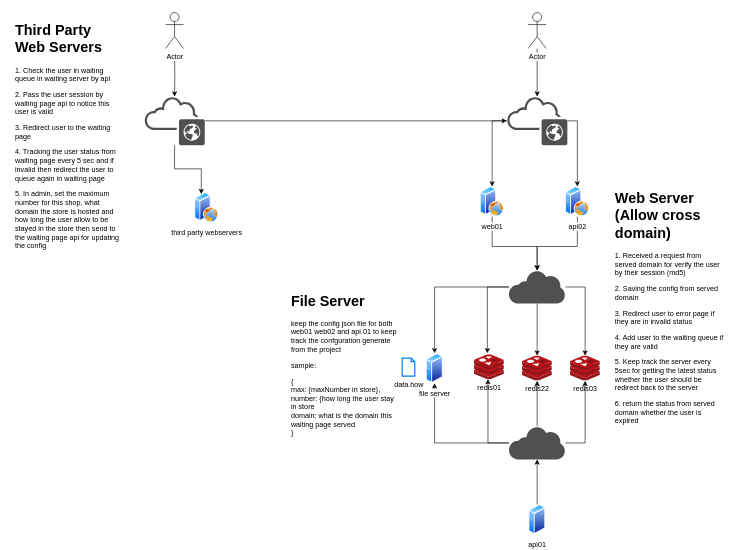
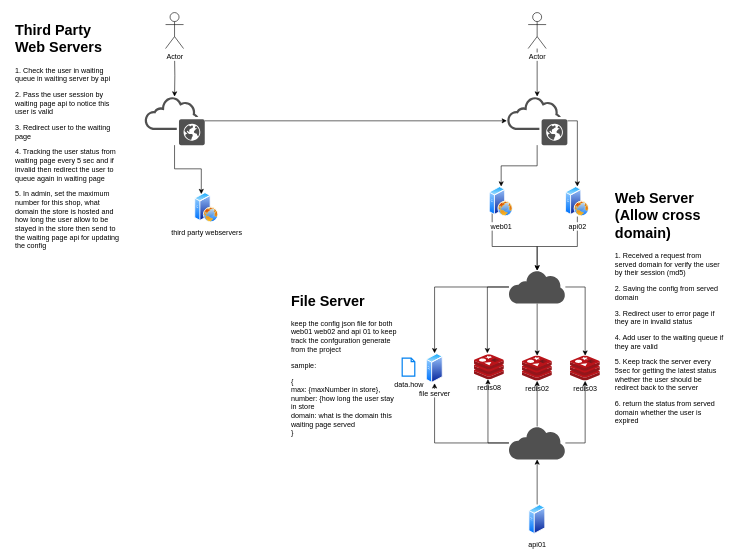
  <mxCell id="0" />
  <mxCell id="1" parent="0" />
  <mxCell id="2" style="edgeStyle=orthogonalEdgeStyle;rounded=0;orthogonalLoop=1;jettySize=auto;html=1;" edge="1" parent="1" source="3" target="23"><mxGeometry relative="1" as="geometry"><Array as="points"><mxPoint x="820" y="410" /><mxPoint x="895" y="410" /></Array></mxGeometry></mxCell>
- <mxCell id="3" value="web01" style="aspect=fixed;perimeter=ellipsePerimeter;html=1;align=center;shadow=0;dashed=0;spacingTop=3;image;image=img/lib/active_directory/web_server.svg;" vertex="1" parent="1"><mxGeometry x="800" y="310" width="40" height="50" as="geometry" /></mxCell>
+ <mxCell id="3" value="web01" style="aspect=fixed;perimeter=ellipsePerimeter;html=1;align=center;shadow=0;dashed=0;spacingTop=3;image;image=img/lib/active_directory/web_server.svg;" vertex="1" parent="1"><mxGeometry x="815" y="310" width="40" height="50" as="geometry" /></mxCell>
  <mxCell id="4" style="edgeStyle=orthogonalEdgeStyle;rounded=0;orthogonalLoop=1;jettySize=auto;html=1;" edge="1" parent="1" source="5" target="23"><mxGeometry relative="1" as="geometry"><Array as="points"><mxPoint x="962" y="410" /><mxPoint x="895" y="410" /></Array></mxGeometry></mxCell>
  <mxCell id="5" value="api02" style="aspect=fixed;perimeter=ellipsePerimeter;html=1;align=center;shadow=0;dashed=0;spacingTop=3;image;image=img/lib/active_directory/web_server.svg;" vertex="1" parent="1"><mxGeometry x="942" y="310" width="40" height="50" as="geometry" /></mxCell>
  <mxCell id="6" style="edgeStyle=orthogonalEdgeStyle;rounded=0;orthogonalLoop=1;jettySize=auto;html=1;" edge="1" parent="1" source="7" target="15"><mxGeometry relative="1" as="geometry" /></mxCell>
  <mxCell id="7" value="api01" style="aspect=fixed;perimeter=ellipsePerimeter;html=1;align=center;shadow=0;dashed=0;spacingTop=3;image;image=img/lib/active_directory/generic_server.svg;" vertex="1" parent="1"><mxGeometry x="881" y="840" width="28.0" height="50" as="geometry" /></mxCell>
- <mxCell id="8" value="redis01" style="aspect=fixed;html=1;points=[];align=center;image;fontSize=12;image=img/lib/mscae/Cache_Redis_Product.svg;" vertex="1" parent="1"><mxGeometry x="790" y="590" width="50" height="42" as="geometry" /></mxCell>
- <mxCell id="9" value="redis22" style="aspect=fixed;html=1;points=[];align=center;image;fontSize=12;image=img/lib/mscae/Cache_Redis_Product.svg;" vertex="1" parent="1"><mxGeometry x="870" y="592" width="50" height="42" as="geometry" /></mxCell>
+ <mxCell id="8" value="redis08" style="aspect=fixed;html=1;points=[];align=center;image;fontSize=12;image=img/lib/mscae/Cache_Redis_Product.svg;" vertex="1" parent="1"><mxGeometry x="790" y="590" width="50" height="42" as="geometry" /></mxCell>
+ <mxCell id="9" value="redis02" style="aspect=fixed;html=1;points=[];align=center;image;fontSize=12;image=img/lib/mscae/Cache_Redis_Product.svg;" vertex="1" parent="1"><mxGeometry x="870" y="592" width="50" height="42" as="geometry" /></mxCell>
  <mxCell id="10" value="redis03" style="aspect=fixed;html=1;points=[];align=center;image;fontSize=12;image=img/lib/mscae/Cache_Redis_Product.svg;" vertex="1" parent="1"><mxGeometry x="950" y="592" width="50" height="42" as="geometry" /></mxCell>
  <mxCell id="11" style="edgeStyle=orthogonalEdgeStyle;rounded=0;orthogonalLoop=1;jettySize=auto;html=1;entryX=0.46;entryY=0.976;entryDx=0;entryDy=0;entryPerimeter=0;" edge="1" parent="1" source="15" target="8"><mxGeometry relative="1" as="geometry" /></mxCell>
  <mxCell id="12" style="edgeStyle=orthogonalEdgeStyle;rounded=0;orthogonalLoop=1;jettySize=auto;html=1;" edge="1" parent="1" source="15" target="9"><mxGeometry relative="1" as="geometry" /></mxCell>
  <mxCell id="13" style="edgeStyle=orthogonalEdgeStyle;rounded=0;orthogonalLoop=1;jettySize=auto;html=1;" edge="1" parent="1" source="15" target="10"><mxGeometry relative="1" as="geometry" /></mxCell>
  <mxCell id="14" style="edgeStyle=orthogonalEdgeStyle;rounded=0;orthogonalLoop=1;jettySize=auto;html=1;entryX=0.5;entryY=1;entryDx=0;entryDy=0;" edge="1" parent="1" source="15" target="26"><mxGeometry relative="1" as="geometry" /></mxCell>
  <mxCell id="15" value="" style="pointerEvents=1;shadow=0;dashed=0;html=1;strokeColor=none;fillColor=#505050;labelPosition=center;verticalLabelPosition=bottom;outlineConnect=0;verticalAlign=top;align=center;shape=mxgraph.office.clouds.private_cloud;" vertex="1" parent="1"><mxGeometry x="848" y="710" width="94" height="55" as="geometry" /></mxCell>
  <mxCell id="16" style="edgeStyle=orthogonalEdgeStyle;rounded=0;orthogonalLoop=1;jettySize=auto;html=1;entryX=0.5;entryY=0;entryDx=0;entryDy=0;" edge="1" parent="1" source="18" target="3"><mxGeometry relative="1" as="geometry" /></mxCell>
  <mxCell id="17" style="edgeStyle=orthogonalEdgeStyle;rounded=0;orthogonalLoop=1;jettySize=auto;html=1;entryX=0.5;entryY=0;entryDx=0;entryDy=0;" edge="1" parent="1" source="18" target="5"><mxGeometry relative="1" as="geometry"><Array as="points"><mxPoint x="962" y="201" /></Array></mxGeometry></mxCell>
  <mxCell id="18" value="" style="pointerEvents=1;shadow=0;dashed=0;html=1;strokeColor=none;fillColor=#505050;labelPosition=center;verticalLabelPosition=bottom;outlineConnect=0;verticalAlign=top;align=center;shape=mxgraph.office.clouds.public_cloud;" vertex="1" parent="1"><mxGeometry x="844.5" y="160" width="101" height="81" as="geometry" /></mxCell>
  <mxCell id="19" style="edgeStyle=orthogonalEdgeStyle;rounded=0;orthogonalLoop=1;jettySize=auto;html=1;entryX=0.5;entryY=0;entryDx=0;entryDy=0;entryPerimeter=0;" edge="1" parent="1" source="23" target="9"><mxGeometry relative="1" as="geometry" /></mxCell>
  <mxCell id="20" style="edgeStyle=orthogonalEdgeStyle;rounded=0;orthogonalLoop=1;jettySize=auto;html=1;" edge="1" parent="1" source="23" target="10"><mxGeometry relative="1" as="geometry" /></mxCell>
  <mxCell id="21" style="edgeStyle=orthogonalEdgeStyle;rounded=0;orthogonalLoop=1;jettySize=auto;html=1;entryX=0.44;entryY=-0.048;entryDx=0;entryDy=0;entryPerimeter=0;" edge="1" parent="1" source="23" target="8"><mxGeometry relative="1" as="geometry" /></mxCell>
  <mxCell id="22" style="edgeStyle=orthogonalEdgeStyle;rounded=0;orthogonalLoop=1;jettySize=auto;html=1;entryX=0.5;entryY=0;entryDx=0;entryDy=0;" edge="1" parent="1" source="23" target="26"><mxGeometry relative="1" as="geometry" /></mxCell>
  <mxCell id="23" value="" style="pointerEvents=1;shadow=0;dashed=0;html=1;strokeColor=none;fillColor=#505050;labelPosition=center;verticalLabelPosition=bottom;outlineConnect=0;verticalAlign=top;align=center;shape=mxgraph.office.clouds.private_cloud;" vertex="1" parent="1"><mxGeometry x="848" y="450" width="94" height="55" as="geometry" /></mxCell>
  <mxCell id="24" style="edgeStyle=orthogonalEdgeStyle;rounded=0;orthogonalLoop=1;jettySize=auto;html=1;" edge="1" parent="1" source="25" target="18"><mxGeometry relative="1" as="geometry" /></mxCell>
  <mxCell id="25" value="Actor" style="shape=umlActor;verticalLabelPosition=bottom;labelBackgroundColor=#ffffff;verticalAlign=top;html=1;" vertex="1" parent="1"><mxGeometry x="880" y="20" width="30" height="60" as="geometry" /></mxCell>
  <mxCell id="26" value="file server" style="aspect=fixed;perimeter=ellipsePerimeter;html=1;align=center;shadow=0;dashed=0;spacingTop=3;image;image=img/lib/active_directory/generic_server.svg;" vertex="1" parent="1"><mxGeometry x="710" y="588" width="28.0" height="50" as="geometry" /></mxCell>
  <mxCell id="27" value="&lt;h1&gt;File Server&lt;/h1&gt;&lt;p&gt;keep the config json file for both web01 web02 and api 01 to keep track the confguration generate from the project&lt;/p&gt;&lt;p&gt;sample:&lt;/p&gt;&lt;p&gt;{&lt;br&gt;max: {maxNumber in store}, &lt;br&gt;number: {how long the user stay in store&lt;br&gt;domain: what is the domain this waiting page served&lt;br&gt;}&lt;/p&gt;" style="text;html=1;strokeColor=none;fillColor=none;spacing=5;spacingTop=-20;whiteSpace=wrap;overflow=hidden;rounded=0;" vertex="1" parent="1"><mxGeometry x="480" y="481" width="190" height="260" as="geometry" /></mxCell>
  <mxCell id="28" value="&lt;h1&gt;Web Server (Allow cross domain)&lt;/h1&gt;&lt;p&gt;1. Received a request from served domain for verify the user by their session (md5)&lt;/p&gt;&lt;p&gt;2. Saving the config from served domain&amp;nbsp;&lt;/p&gt;&lt;p&gt;3. Redirect user to error page if they are in invalid status&lt;/p&gt;&lt;p&gt;4. Add user to the waiting queue if they are valid&lt;/p&gt;&lt;p&gt;5. Keep track the server every 5sec for getting the latest status whether the user should be redirect back to the server&lt;/p&gt;&lt;p&gt;6. return the status from served domain whether the user is expired&lt;/p&gt;&lt;p&gt;&lt;br&gt;&lt;/p&gt;" style="text;html=1;strokeColor=none;fillColor=none;spacing=5;spacingTop=-20;whiteSpace=wrap;overflow=hidden;rounded=0;" vertex="1" parent="1"><mxGeometry x="1020" y="310" width="190" height="510" as="geometry" /></mxCell>
  <mxCell id="29" value="data.how" style="html=1;verticalLabelPosition=bottom;align=center;labelBackgroundColor=#ffffff;verticalAlign=top;strokeWidth=2;strokeColor=#0080F0;shadow=0;dashed=0;shape=mxgraph.ios7.icons.document;" vertex="1" parent="1"><mxGeometry x="670" y="596" width="21" height="30" as="geometry" /></mxCell>
  <mxCell id="30" value="third party webservers" style="aspect=fixed;perimeter=ellipsePerimeter;html=1;align=center;shadow=0;dashed=0;spacingTop=3;image;image=img/lib/active_directory/web_server.svg;" vertex="1" parent="1"><mxGeometry x="324" y="320" width="40" height="50" as="geometry" /></mxCell>
  <mxCell id="31" style="edgeStyle=orthogonalEdgeStyle;rounded=0;orthogonalLoop=1;jettySize=auto;html=1;entryX=0.25;entryY=0;entryDx=0;entryDy=0;" edge="1" parent="1" source="33" target="30"><mxGeometry relative="1" as="geometry" /></mxCell>
  <mxCell id="32" style="edgeStyle=orthogonalEdgeStyle;rounded=0;orthogonalLoop=1;jettySize=auto;html=1;" edge="1" parent="1" source="33" target="18"><mxGeometry relative="1" as="geometry" /></mxCell>
  <mxCell id="33" value="" style="pointerEvents=1;shadow=0;dashed=0;html=1;strokeColor=none;fillColor=#505050;labelPosition=center;verticalLabelPosition=bottom;outlineConnect=0;verticalAlign=top;align=center;shape=mxgraph.office.clouds.public_cloud;" vertex="1" parent="1"><mxGeometry x="240" y="160" width="101" height="81" as="geometry" /></mxCell>
  <mxCell id="34" style="edgeStyle=orthogonalEdgeStyle;rounded=0;orthogonalLoop=1;jettySize=auto;html=1;" edge="1" parent="1" target="33"><mxGeometry relative="1" as="geometry"><mxPoint x="290.5" y="90" as="sourcePoint" /></mxGeometry></mxCell>
  <mxCell id="35" value="Actor" style="shape=umlActor;verticalLabelPosition=bottom;labelBackgroundColor=#ffffff;verticalAlign=top;html=1;" vertex="1" parent="1"><mxGeometry x="275.5" y="20" width="30" height="60" as="geometry" /></mxCell>
  <mxCell id="36" value="&lt;h1&gt;Third Party Web Servers&lt;/h1&gt;&lt;p&gt;1. Check the user in waiting queue in waiting server by api&lt;/p&gt;&lt;p&gt;2. Pass the user session by waiting page api to notice this user is valid&lt;/p&gt;&lt;p&gt;3. Redirect user to the waiting&amp;nbsp; page&lt;/p&gt;&lt;p&gt;4. Tracking the user status from waiting page every 5 sec and if invalid then redirect the user to queue again in waiting page&lt;/p&gt;&lt;p&gt;5. In admin, set the maximum number for this shop, what domain the store is hosted and how long the user allow to be stayed in the store then send to the waiting page api for updating the config&lt;/p&gt;" style="text;html=1;strokeColor=none;fillColor=none;spacing=5;spacingTop=-20;whiteSpace=wrap;overflow=hidden;rounded=0;" vertex="1" parent="1"><mxGeometry x="20" y="30" width="190" height="410" as="geometry" /></mxCell>
